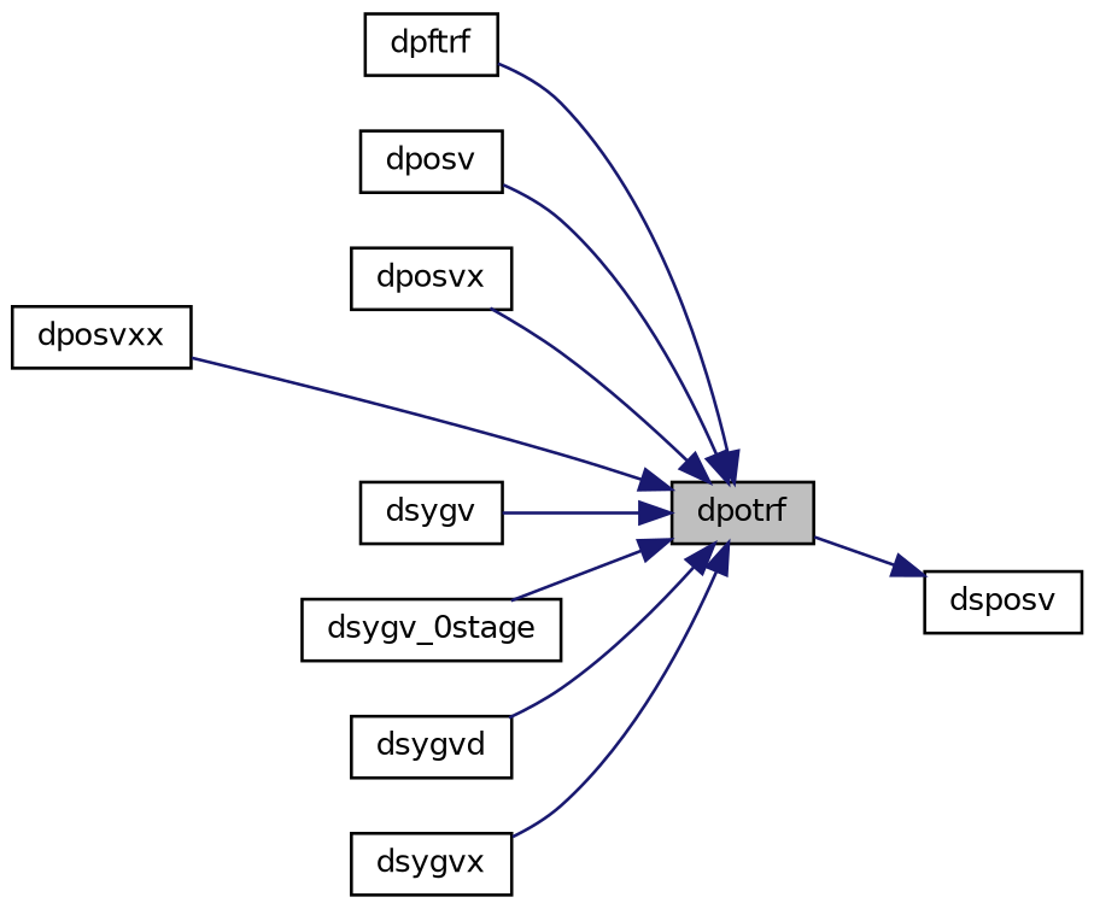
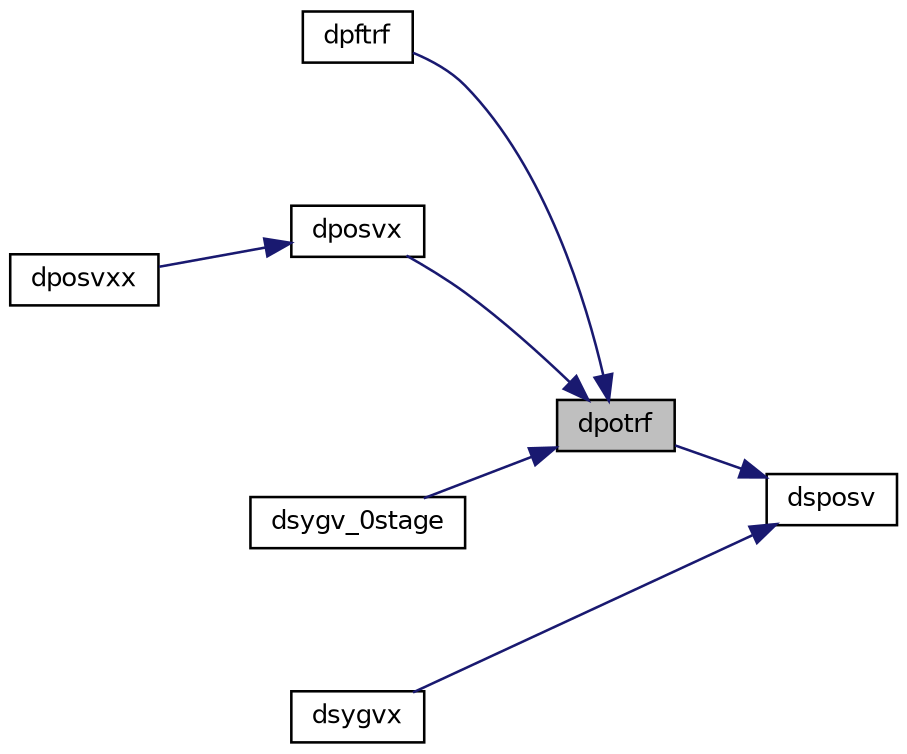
  digraph {
    fontname="DejaVu Sans"
    rankdir=RL
    node [color=black fillcolor=white fontname="DejaVu Sans" fontsize=10 shape=record style=filled]
    edge [color=midnightblue dir=back fontname="DejaVu Sans" fontsize=10 labelfontname=Helvetica labelfontsize=10 style=solid]
    n1 [fillcolor=grey75 fontcolor=black height=0.2 label=dpotrf width=0.4]
    n2 [height=0.2 label=dpftrf width=0.4]
-   n3 [height=0.2 label=dposv width=0.4]
    n4 [height=0.2 label=dposvx width=0.4]
    n5 [height=0.2 label=dposvxx width=0.4]
-   n6 [height=0.2 label=dsygv width=0.4]
    n7 [height=0.2 label=dsygv_0stage width=0.4]
-   n8 [height=0.2 label=dsygvd width=0.4]
    n9 [height=0.2 label=dsygvx width=0.4]
    n10 [height=0.2 label=dsposv width=0.4]
    n1 -> n2
-   n1 -> n3
    n1 -> n4
-   n1 -> n5
-   n1 -> n6
+   n4 -> n5
    n1 -> n7
-   n1 -> n8
-   n1 -> n9
+   n10 -> n9
    n10 -> n1
  }
